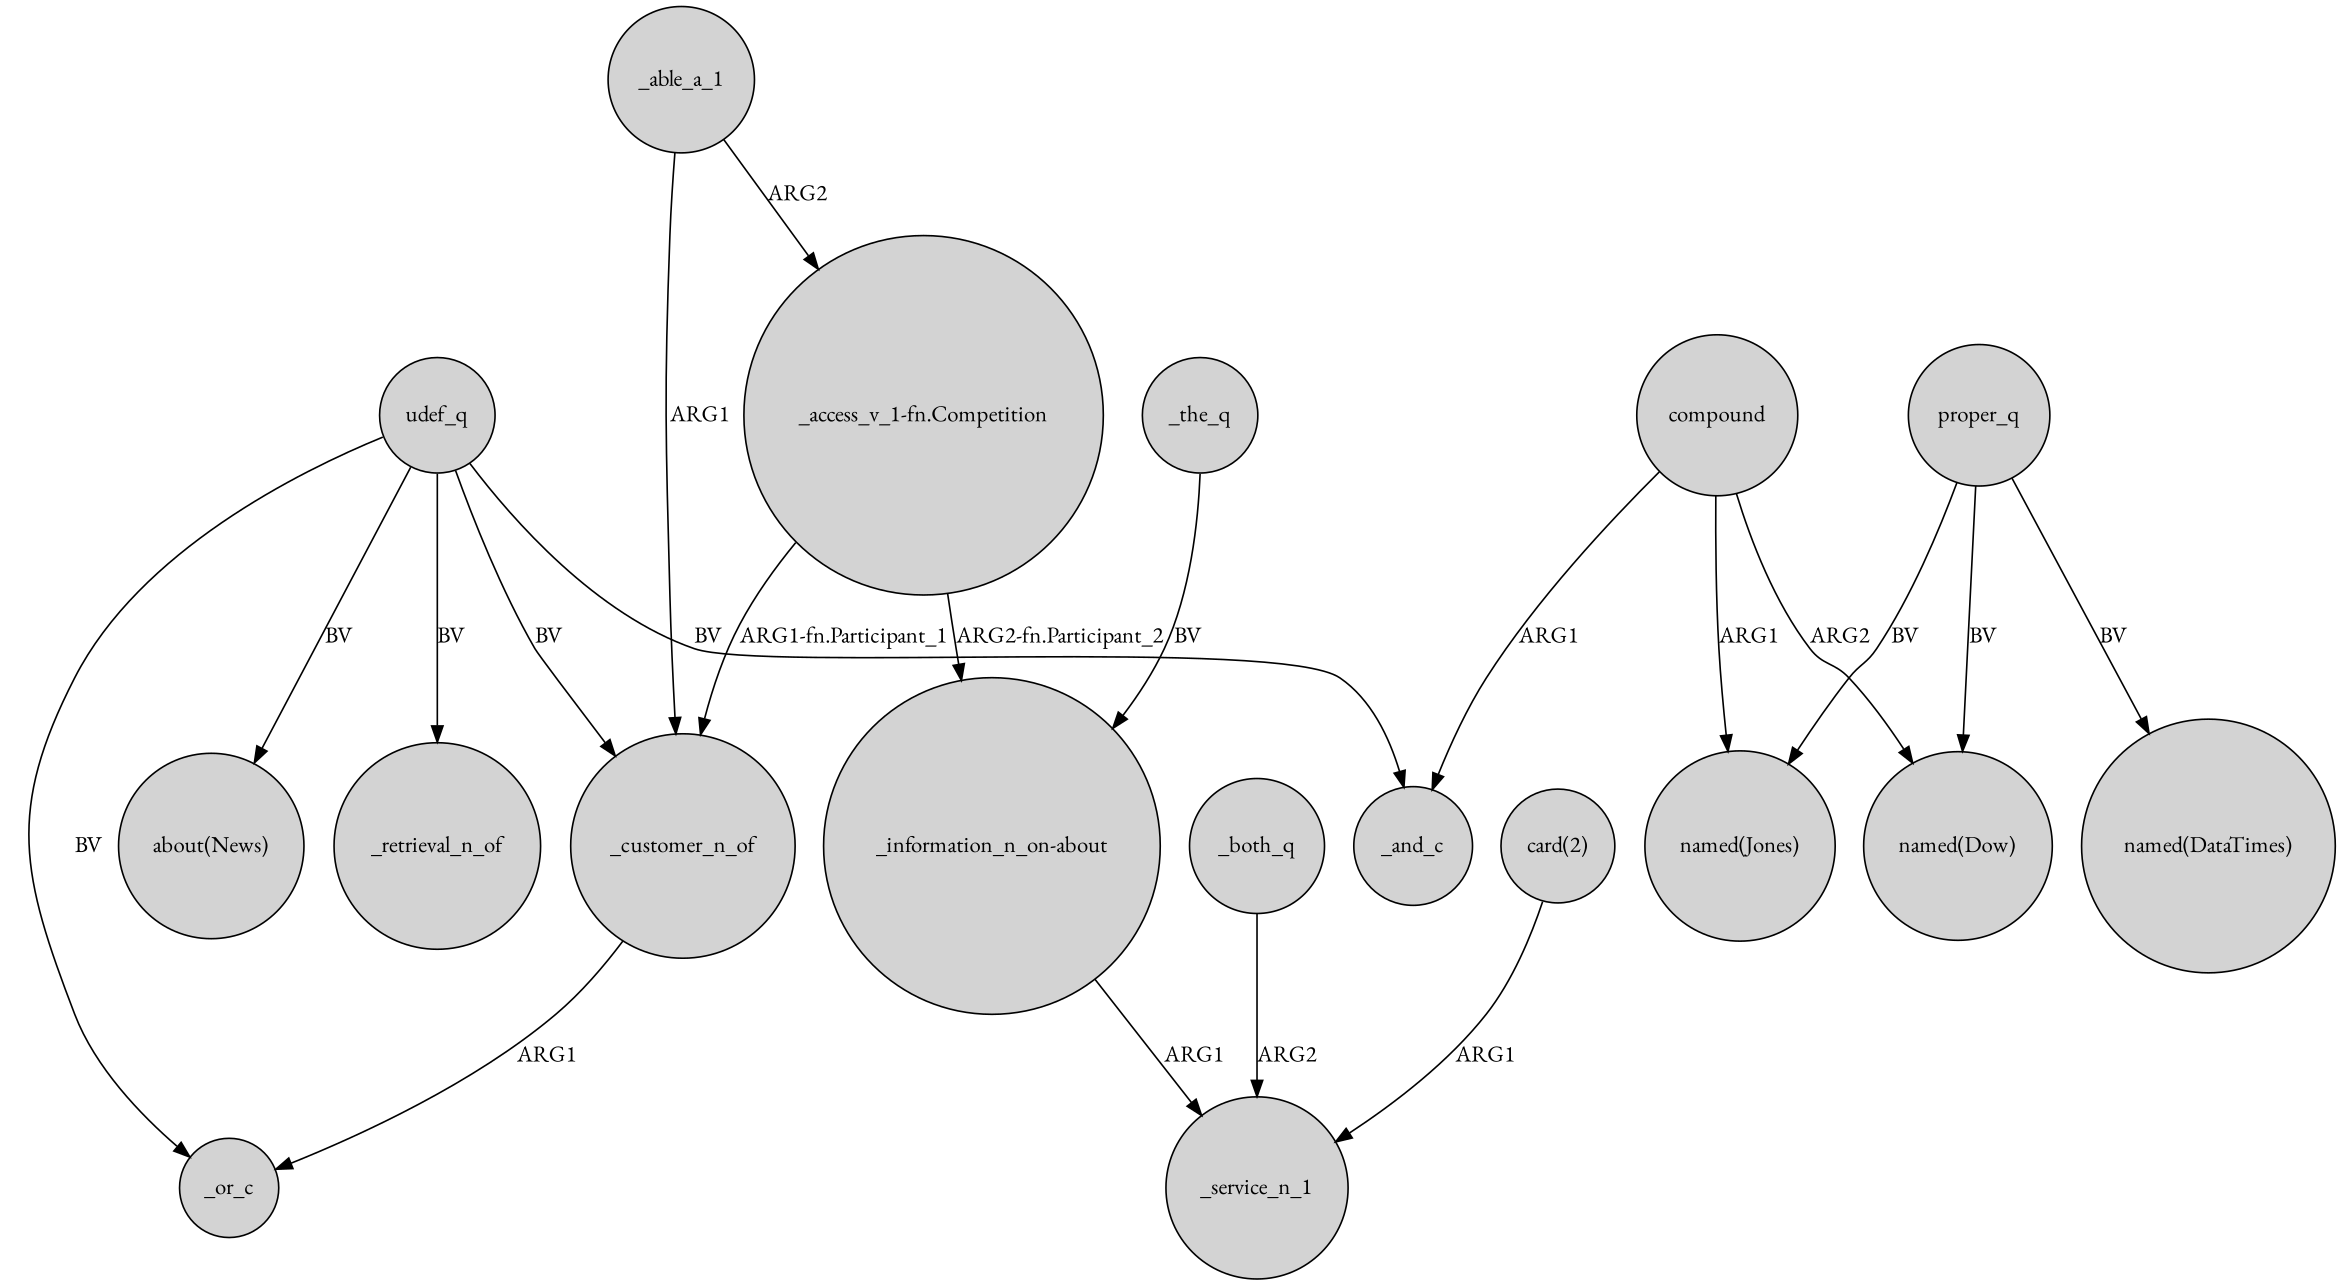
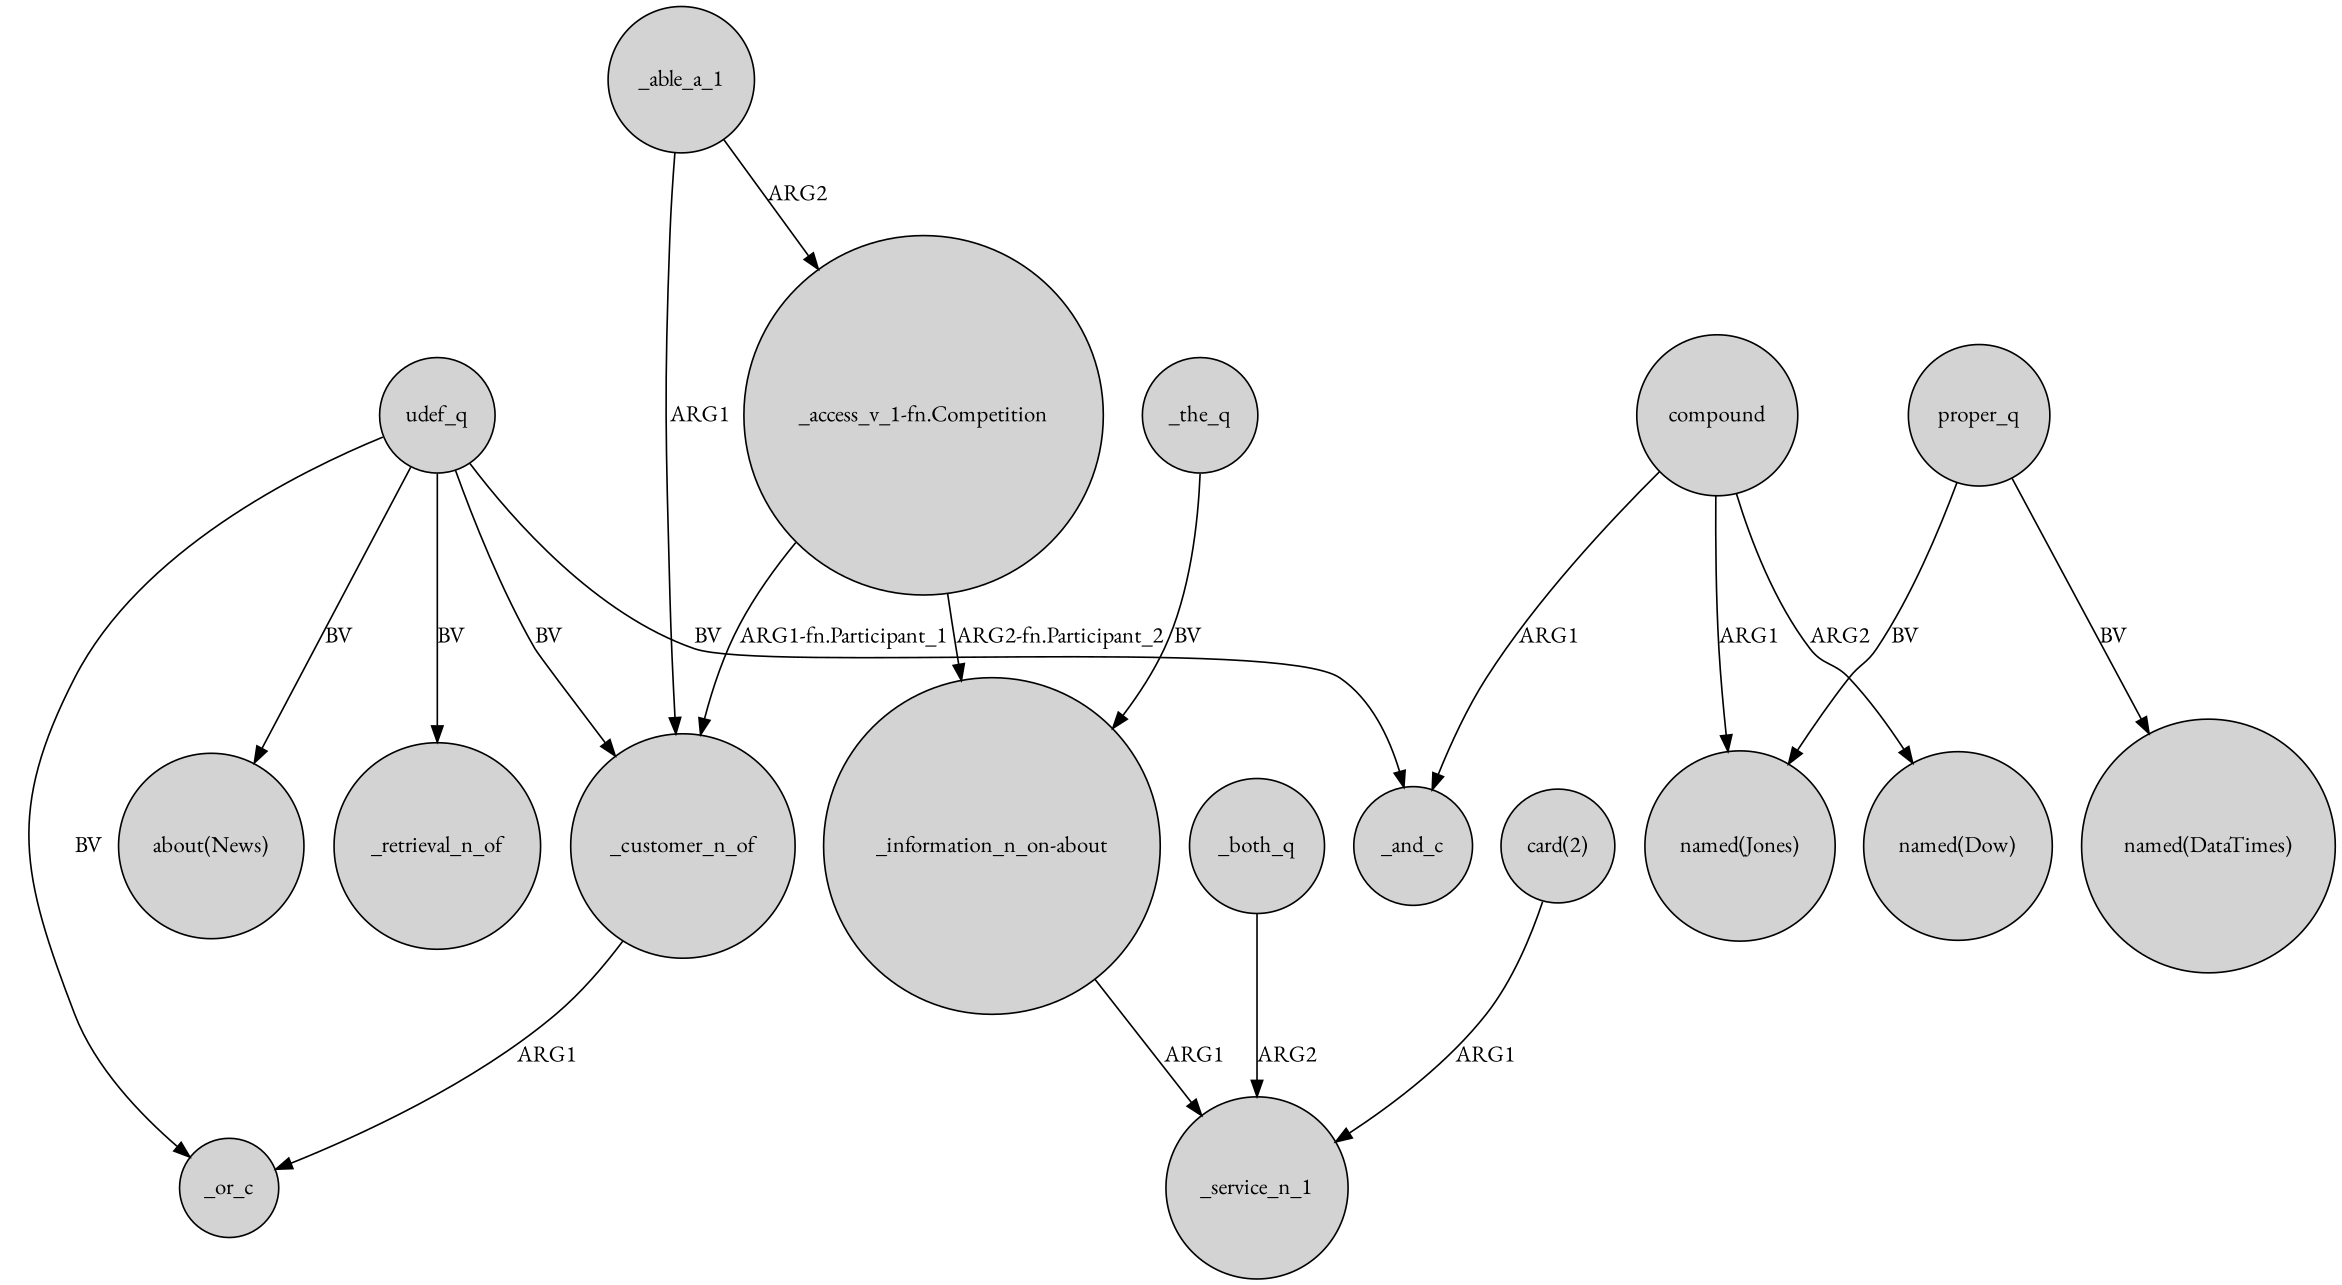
  digraph {
    fontname="EB Garamond"
    node [fontname="EB Garamond" shape=circle style=filled]
    edge [fontname="EB Garamond"]
    compound
    _and_c
    "named(Jones)"
    "named(Dow)"
    _the_q
    "_information_n_on-about"
    _service_n_1
    _both_q
    _able_a_1
    _customer_n_of
    "_access_v_1-fn.Competition"
    _or_c
    udef_q
    n14 [label="about(News)"]
    _retrieval_n_of
    proper_q
    "named(DataTimes)"
    "card(2)"
    compound -> _and_c [label=ARG1]
    compound -> "named(Jones)" [label=ARG1]
    compound -> "named(Dow)" [label=ARG2]
    _the_q -> "_information_n_on-about" [label=BV]
    "_information_n_on-about" -> _service_n_1 [label=ARG1]
    _both_q -> _service_n_1 [label=ARG2]
    _able_a_1 -> _customer_n_of [label=ARG1]
    _able_a_1 -> "_access_v_1-fn.Competition" [label=ARG2]
    _customer_n_of -> _or_c [label=ARG1]
    "_access_v_1-fn.Competition" -> "_information_n_on-about" [label="ARG2-fn.Participant_2"]
    "_access_v_1-fn.Competition" -> _customer_n_of [label="ARG1-fn.Participant_1"]
    udef_q -> _and_c [label=BV]
    udef_q -> _customer_n_of [label=BV]
    udef_q -> _or_c [label=BV]
    udef_q -> n14 [label=BV]
    udef_q -> _retrieval_n_of [label=BV]
    proper_q -> "named(Jones)" [label=BV]
-   proper_q -> "named(Dow)" [label=BV]
    proper_q -> "named(DataTimes)" [label=BV]
    "card(2)" -> _service_n_1 [label=ARG1]
  }
